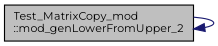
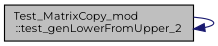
  digraph {
    rankdir=TB
    fontname=Montserrat
-   n1 [color=black fillcolor=grey75 fontcolor=black fontname=Montserrat fontsize=10 height=0.2 label="Test_MatrixCopy_mod\l::mod_genLowerFromUpper_2" shape=record style=filled width=0.4]
+   n1 [color=black fillcolor=grey75 fontcolor=black fontname=Montserrat fontsize=10 height=0.2 label="Test_MatrixCopy_mod\l::test_genLowerFromUpper_2" shape=record style=filled width=0.4]
    n1 -> n1 [color=midnightblue fontname=Montserrat fontsize=10 labelfontname=Helvetica labelfontsize=10 style=solid]
  }
